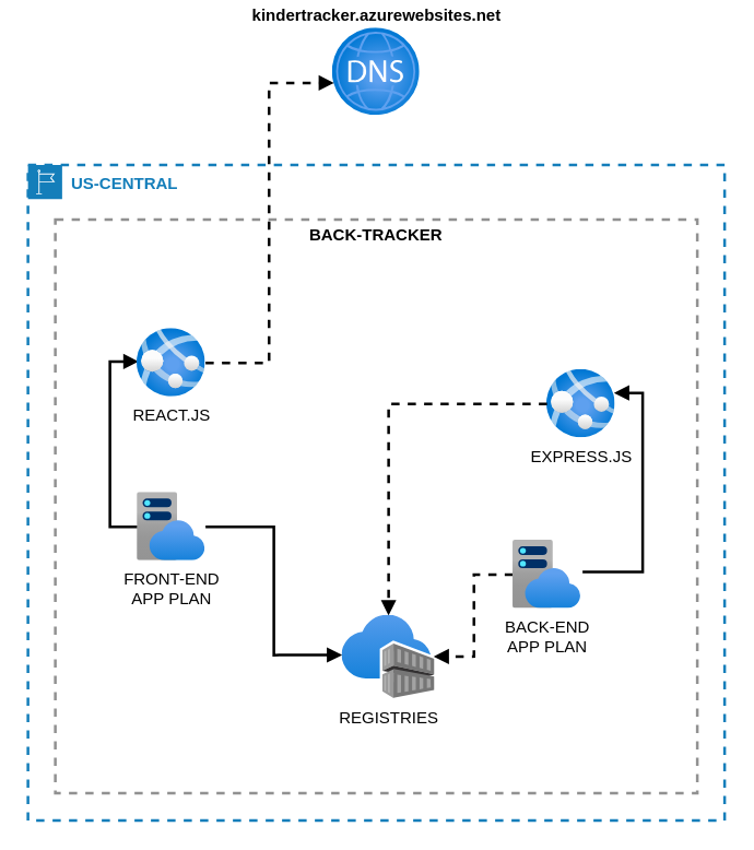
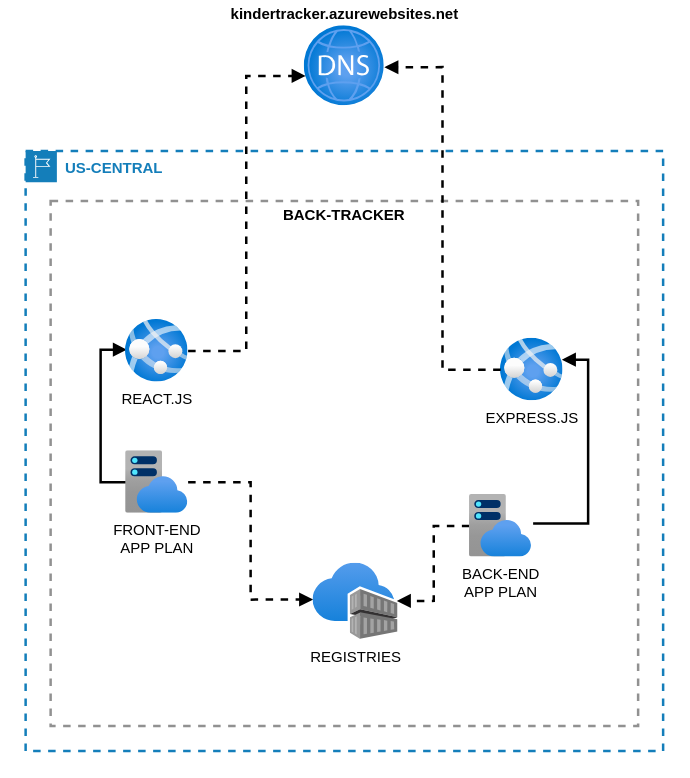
  <mxCell id="0" />
  <mxCell id="1" parent="0" />
  <mxCell id="2" value="US-CENTRAL" style="points=[[0,0],[0.25,0],[0.5,0],[0.75,0],[1,0],[1,0.25],[1,0.5],[1,0.75],[1,1],[0.75,1],[0.5,1],[0.25,1],[0,1],[0,0.75],[0,0.5],[0,0.25]];outlineConnect=0;gradientColor=none;html=1;whiteSpace=wrap;fontSize=12;fontStyle=1;container=1;pointerEvents=0;collapsible=0;recursiveResize=0;shape=mxgraph.aws4.group;grIcon=mxgraph.aws4.group_region;strokeColor=#147EBA;fillColor=none;verticalAlign=top;align=left;spacingLeft=30;fontColor=#147EBA;dashed=1;strokeWidth=2;" vertex="1" parent="1"><mxGeometry x="20" y="120" width="510" height="480" as="geometry" /></mxCell>
  <mxCell id="3" value="BACK-TRACKER" style="fontStyle=1;verticalAlign=top;align=center;spacingTop=-2;fillColor=none;rounded=0;whiteSpace=wrap;html=1;strokeColor=#919191;strokeWidth=2;dashed=1;container=1;collapsible=0;expand=0;recursiveResize=0;" vertex="1" parent="2"><mxGeometry x="20" y="40" width="470" height="420" as="geometry" /></mxCell>
  <mxCell id="4" style="edgeStyle=orthogonalEdgeStyle;rounded=0;orthogonalLoop=1;jettySize=auto;html=1;entryX=0.02;entryY=0.48;entryDx=0;entryDy=0;entryPerimeter=0;exitX=0.02;exitY=0.5;exitDx=0;exitDy=0;exitPerimeter=0;strokeWidth=2;endArrow=block;endFill=1;" edge="1" parent="3" source="6" target="10"><mxGeometry relative="1" as="geometry" /></mxCell>
- <mxCell id="5" style="edgeStyle=orthogonalEdgeStyle;rounded=0;orthogonalLoop=1;jettySize=auto;html=1;entryX=0;entryY=0.475;entryDx=0;entryDy=0;entryPerimeter=0;strokeWidth=2;endArrow=block;endFill=1;dashed=0;" edge="1" parent="3" source="6" target="12"><mxGeometry relative="1" as="geometry" /></mxCell>
+ <mxCell id="5" style="edgeStyle=orthogonalEdgeStyle;rounded=0;orthogonalLoop=1;jettySize=auto;html=1;entryX=0;entryY=0.475;entryDx=0;entryDy=0;entryPerimeter=0;strokeWidth=2;endArrow=block;endFill=1;dashed=1;" edge="1" parent="3" source="6" target="12"><mxGeometry relative="1" as="geometry" /></mxCell>
  <mxCell id="6" value="FRONT-END&lt;br&gt;APP PLAN" style="aspect=fixed;html=1;points=[];align=center;image;fontSize=12;image=img/lib/azure2/app_services/App_Service_Plans.svg;strokeWidth=2;" vertex="1" parent="3"><mxGeometry x="60" y="200" width="50" height="50" as="geometry" /></mxCell>
  <mxCell id="7" style="edgeStyle=orthogonalEdgeStyle;rounded=0;orthogonalLoop=1;jettySize=auto;html=1;entryX=0.98;entryY=0.34;entryDx=0;entryDy=0;entryPerimeter=0;strokeWidth=2;exitX=1.02;exitY=0.46;exitDx=0;exitDy=0;exitPerimeter=0;endArrow=block;endFill=1;" edge="1" parent="3" source="9" target="11"><mxGeometry relative="1" as="geometry" /></mxCell>
  <mxCell id="8" style="edgeStyle=orthogonalEdgeStyle;rounded=0;orthogonalLoop=1;jettySize=auto;html=1;entryX=0.985;entryY=0.492;entryDx=0;entryDy=0;entryPerimeter=0;strokeWidth=2;endArrow=block;endFill=1;dashed=1;" edge="1" parent="3" source="9" target="12"><mxGeometry relative="1" as="geometry" /></mxCell>
  <mxCell id="9" value="BACK-END&lt;br&gt;APP PLAN" style="aspect=fixed;html=1;points=[];align=center;image;fontSize=12;image=img/lib/azure2/app_services/App_Service_Plans.svg;strokeWidth=2;" vertex="1" parent="3"><mxGeometry x="335" y="235" width="50" height="50" as="geometry" /></mxCell>
- <mxCell id="10" value="REACT.JS" style="aspect=fixed;html=1;points=[];align=center;image;fontSize=12;image=img/lib/azure2/app_services/App_Services.svg;strokeWidth=2;" vertex="1" parent="3"><mxGeometry x="60" y="80" width="50" height="50" as="geometry" /></mxCell>
+ <mxCell id="10" value="REACT.JS" style="aspect=fixed;html=1;points=[];align=center;image;fontSize=12;image=img/lib/azure2/app_services/App_Services.svg;strokeWidth=2;" vertex="1" parent="3"><mxGeometry x="60" y="95" width="50" height="50" as="geometry" /></mxCell>
  <mxCell id="11" value="EXPRESS.JS" style="aspect=fixed;html=1;points=[];align=center;image;fontSize=12;image=img/lib/azure2/app_services/App_Services.svg;strokeWidth=2;" vertex="1" parent="3"><mxGeometry x="360" y="110" width="50" height="50" as="geometry" /></mxCell>
  <mxCell id="12" value="REGISTRIES" style="aspect=fixed;html=1;points=[];align=center;image;fontSize=12;image=img/lib/azure2/containers/Container_Registries.svg;strokeWidth=2;" vertex="1" parent="3"><mxGeometry x="210" y="290" width="68" height="61" as="geometry" /></mxCell>
  <mxCell id="13" value="kindertracker.azurewebsites.net" style="aspect=fixed;html=1;points=[];align=center;image;fontSize=12;image=img/lib/azure2/networking/DNS_Zones.svg;strokeWidth=2;fontStyle=1;labelPosition=center;verticalLabelPosition=top;verticalAlign=bottom;" vertex="1" parent="1"><mxGeometry x="243" y="20" width="64" height="64" as="geometry" /></mxCell>
  <mxCell id="14" style="edgeStyle=orthogonalEdgeStyle;rounded=0;orthogonalLoop=1;jettySize=auto;html=1;entryX=0.016;entryY=0.625;entryDx=0;entryDy=0;entryPerimeter=0;dashed=1;strokeWidth=2;endArrow=block;endFill=1;" edge="1" parent="1" source="10" target="13"><mxGeometry relative="1" as="geometry" /></mxCell>
- <mxCell id="15" style="edgeStyle=orthogonalEdgeStyle;rounded=0;orthogonalLoop=1;jettySize=auto;html=1;dashed=1;strokeWidth=2;endArrow=block;endFill=1;" edge="1" parent="1" source="11" target="12"><mxGeometry relative="1" as="geometry" /></mxCell>
+ <mxCell id="15" style="edgeStyle=orthogonalEdgeStyle;rounded=0;orthogonalLoop=1;jettySize=auto;html=1;entryX=1;entryY=0.516;entryDx=0;entryDy=0;entryPerimeter=0;dashed=1;strokeWidth=2;endArrow=block;endFill=1;" edge="1" parent="1" source="11" target="13"><mxGeometry relative="1" as="geometry" /></mxCell>
